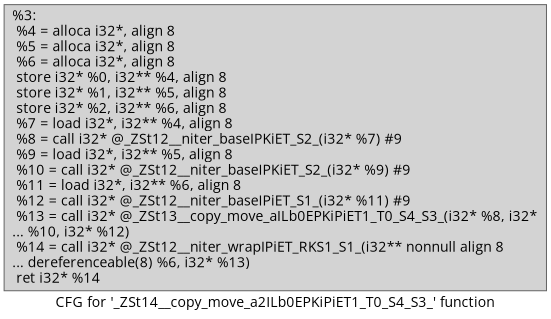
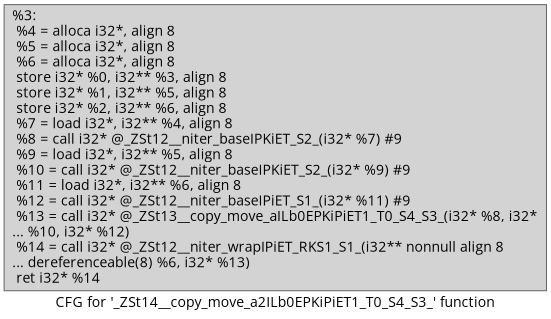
  digraph {
    label="CFG for '_ZSt14__copy_move_a2ILb0EPKiPiET1_T0_S4_S3_' function"
    fontname="Open Sans"
-   n1 [color=gray40 fillcolor=lightgrey label="{%3:\l  %4 = alloca i32*, align 8\l  %5 = alloca i32*, align 8\l  %6 = alloca i32*, align 8\l  store i32* %0, i32** %4, align 8\l  store i32* %1, i32** %5, align 8\l  store i32* %2, i32** %6, align 8\l  %7 = load i32*, i32** %4, align 8\l  %8 = call i32* @_ZSt12__niter_baseIPKiET_S2_(i32* %7) #9\l  %9 = load i32*, i32** %5, align 8\l  %10 = call i32* @_ZSt12__niter_baseIPKiET_S2_(i32* %9) #9\l  %11 = load i32*, i32** %6, align 8\l  %12 = call i32* @_ZSt12__niter_baseIPiET_S1_(i32* %11) #9\l  %13 = call i32* @_ZSt13__copy_move_aILb0EPKiPiET1_T0_S4_S3_(i32* %8, i32*\l... %10, i32* %12)\l  %14 = call i32* @_ZSt12__niter_wrapIPiET_RKS1_S1_(i32** nonnull align 8\l... dereferenceable(8) %6, i32* %13)\l  ret i32* %14\l}" shape=record style=filled fontname="Open Sans"]
+   n1 [color=gray40 fillcolor=lightgrey label="{%3:\l  %4 = alloca i32*, align 8\l  %5 = alloca i32*, align 8\l  %6 = alloca i32*, align 8\l  store i32* %0, i32** %3, align 8\l  store i32* %1, i32** %5, align 8\l  store i32* %2, i32** %6, align 8\l  %7 = load i32*, i32** %4, align 8\l  %8 = call i32* @_ZSt12__niter_baseIPKiET_S2_(i32* %7) #9\l  %9 = load i32*, i32** %5, align 8\l  %10 = call i32* @_ZSt12__niter_baseIPKiET_S2_(i32* %9) #9\l  %11 = load i32*, i32** %6, align 8\l  %12 = call i32* @_ZSt12__niter_baseIPiET_S1_(i32* %11) #9\l  %13 = call i32* @_ZSt13__copy_move_aILb0EPKiPiET1_T0_S4_S3_(i32* %8, i32*\l... %10, i32* %12)\l  %14 = call i32* @_ZSt12__niter_wrapIPiET_RKS1_S1_(i32** nonnull align 8\l... dereferenceable(8) %6, i32* %13)\l  ret i32* %14\l}" shape=record style=filled fontname="Open Sans"]
  }
